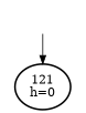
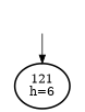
  digraph {
    Dummy [style=invis]
-   n2 [label="121\nh=0" penwidth=2]
+   n2 [label="121\nh=6" penwidth=2]
    Dummy -> n2
  }
